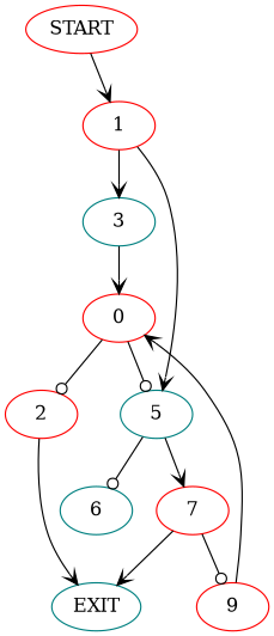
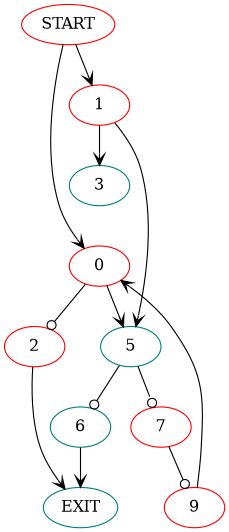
  digraph {
    node [color=red]
    edge [arrowhead=vee]
    n1 [label=START]
    1
    3 [color=teal]
    5 [color=teal]
    n5 [color=teal label=EXIT]
    2
    n7 [label=0]
    6 [color=teal]
    7
    9
    n1 -> 1
    1 -> 3
    1 -> 5
-   3 -> n7
+   n1 -> n7
    5 -> 6 [arrowhead=odot]
-   5 -> 7
+   5 -> 7 [arrowhead=odot]
    2 -> n5
-   n7 -> 5 [arrowhead=odot]
+   n7 -> 5
    n7 -> 2 [arrowhead=odot]
-   7 -> n5
+   6 -> n5
    7 -> 9 [arrowhead=odot]
    9 -> n7
  }
